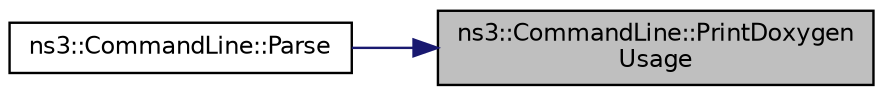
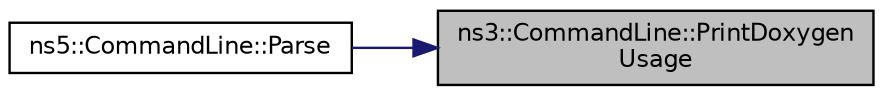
  digraph {
    rankdir=RL
    node [color=black fontname=Helvetica fontsize=10 shape=record style=filled]
    n1 [fillcolor=grey75 fontcolor=black height=0.2 label="ns3::CommandLine::PrintDoxygen\lUsage" width=0.4]
-   n2 [fillcolor=white height=0.2 label="ns3::CommandLine::Parse" width=0.4]
+   n2 [fillcolor=white height=0.2 label="ns5::CommandLine::Parse" width=0.4]
    n1 -> n2 [color=midnightblue dir=back fontname=Helvetica fontsize=10 labelfontname=Helvetica labelfontsize=10 style=solid]
  }
